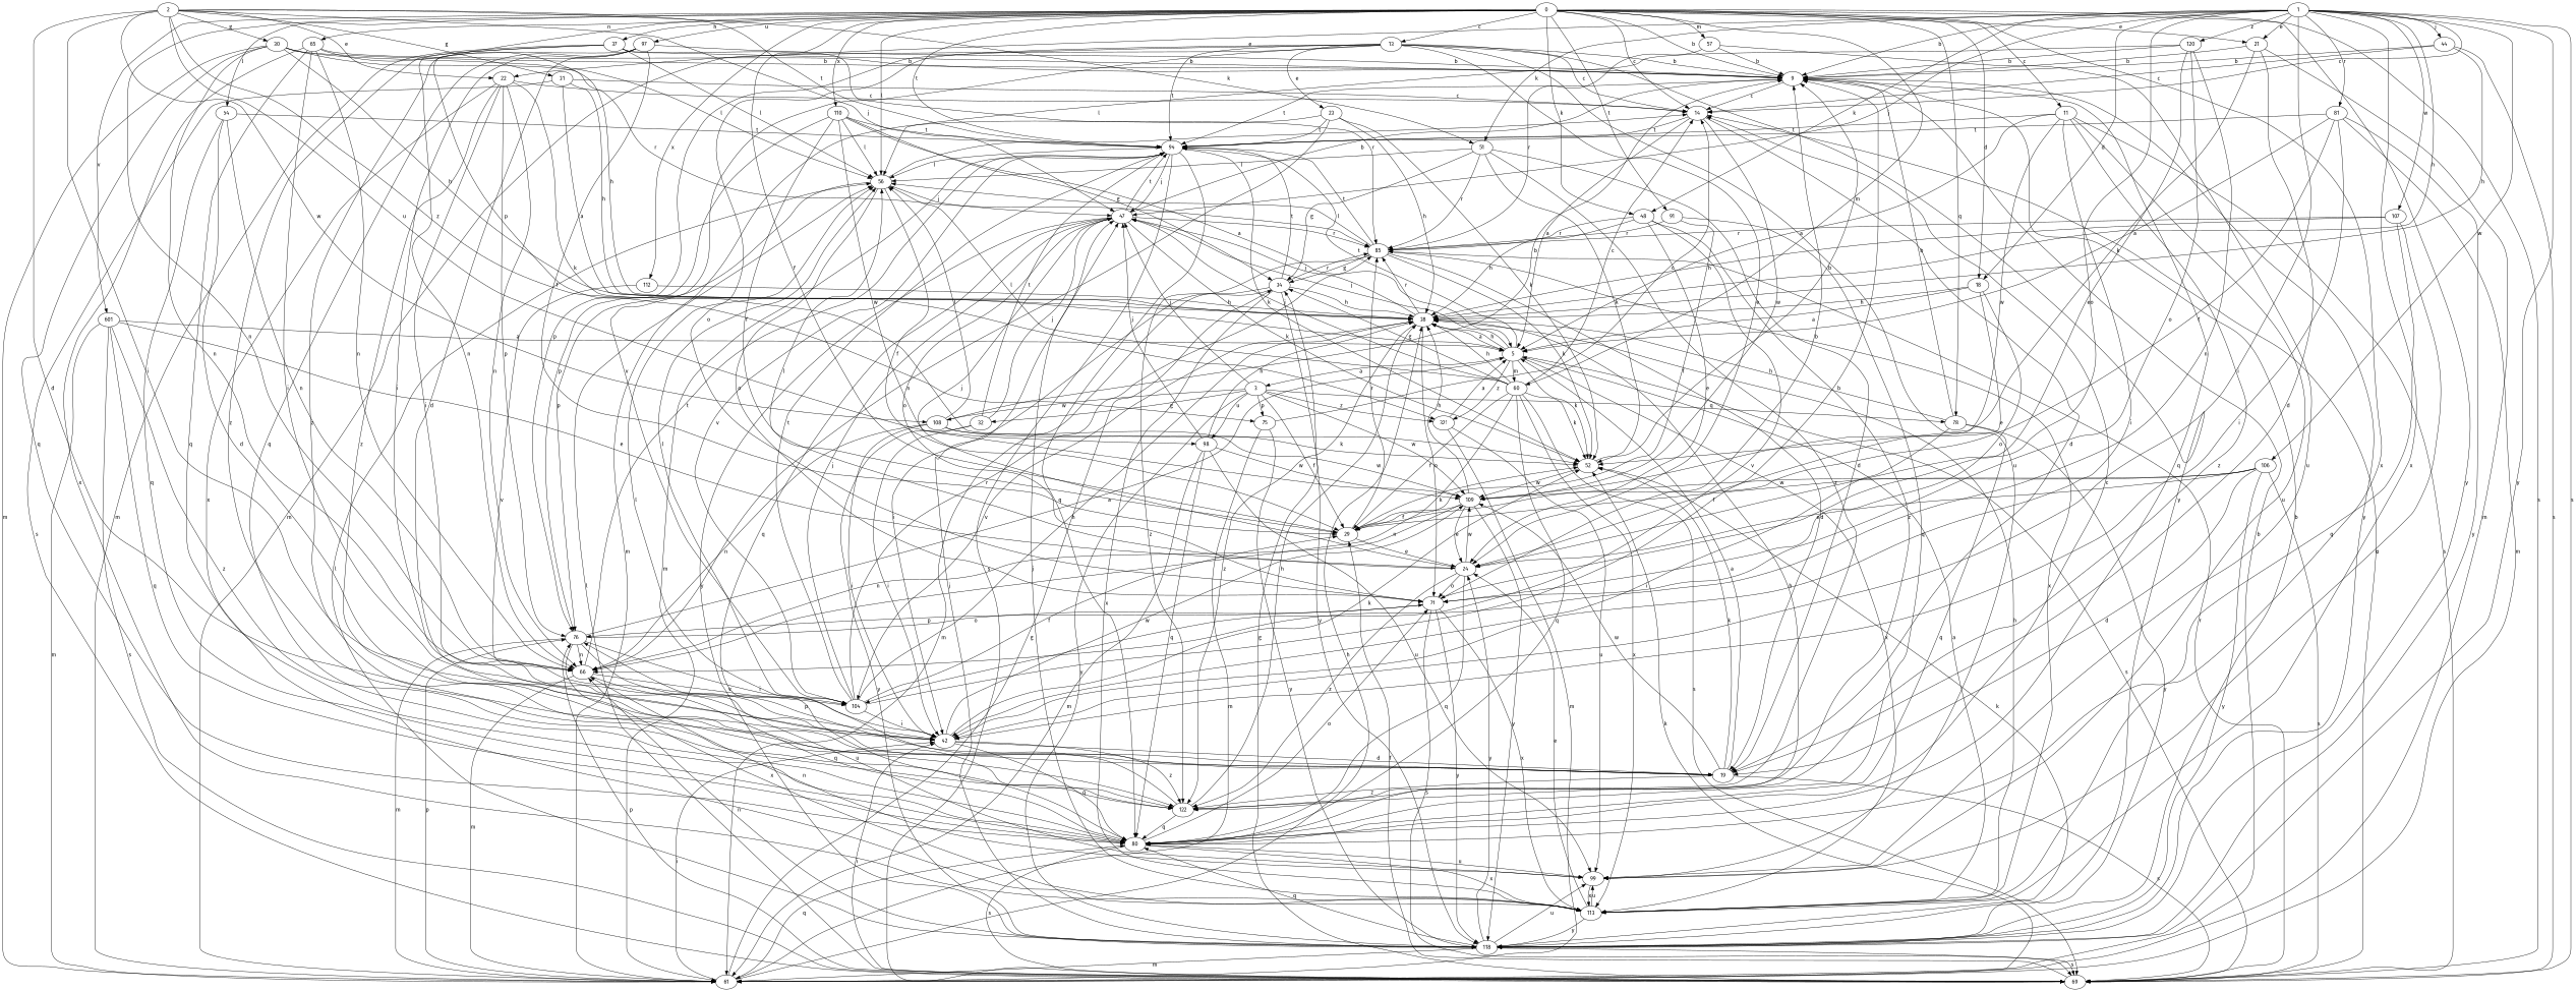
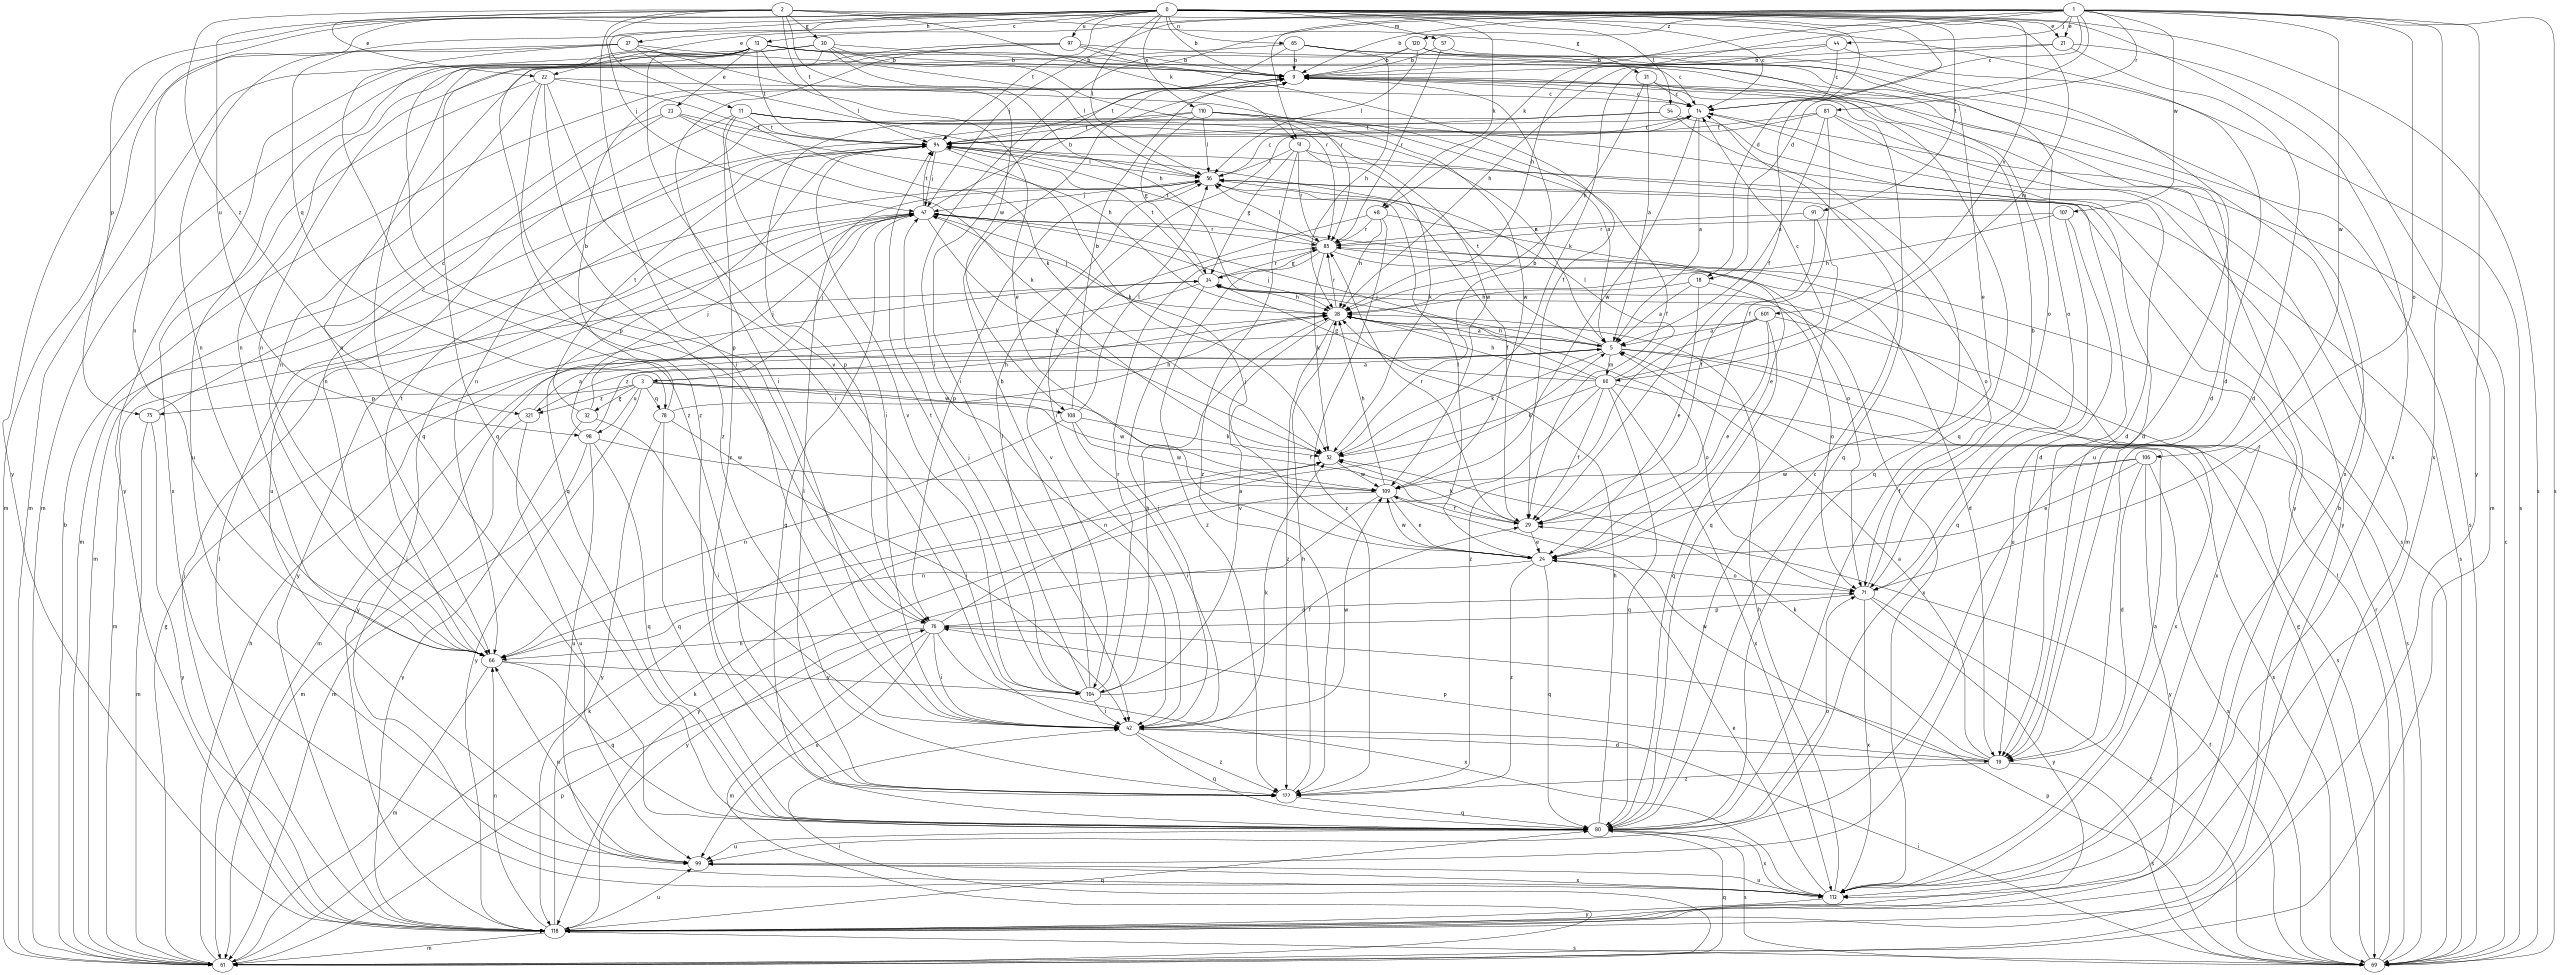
  strict digraph {
    fontname="Fira Sans"
    node [fontname="Fira Sans"]
    edge [fontname="Fira Sans"]
    0
    9
    11
    13
    14
    18
    21
    29
    37
    48
    54
    56
    57
    60
    65
    66
    75
    78
    n19 [label=69]
    91
    94
    97
    n23 [label=601]
    110
-   112
    113
    118
    80
    42
    109
    5
    99
    122
    71
    23
    24
    61
    76
    104
    19
    38
    52
    85
    47
    34
    81
    1
    22
    44
    51
    106
    107
    120
    2
    30
    31
    98
    108
    n59 [label=321]
    3
    32
    0 -> 9 [label=b]
    0 -> 11 [label=c]
    0 -> 13 [label=c]
    0 -> 14 [label=c]
    0 -> 18 [label=d]
    0 -> 21 [label=e]
    0 -> 29 [label=f]
    0 -> 37 [label=h]
    0 -> 48 [label=k]
    0 -> 54 [label=l]
    0 -> 56 [label=l]
    0 -> 57 [label=m]
    0 -> 60 [label=m]
    0 -> 65 [label=n]
    0 -> 66 [label=n]
    0 -> 75 [label=p]
    0 -> 78 [label=q]
    0 -> n19 [label=s]
    0 -> 91 [label=t]
    0 -> 94 [label=t]
    0 -> 97 [label=u]
    0 -> n23 [label=v]
    0 -> 110 [label=x]
-   0 -> 112 [label=x]
    0 -> 113 [label=x]
    0 -> 118 [label=y]
    9 -> 14 [label=c]
    9 -> 94 [label=t]
    9 -> 118 [label=y]
    9 -> 80 [label=q]
    11 -> n19 [label=s]
    11 -> 94 [label=t]
    11 -> 42 [label=i]
    11 -> 109 [label=w]
    11 -> 5 [label=a]
    11 -> 99 [label=u]
    11 -> 122 [label=z]
    13 -> 9 [label=b]
    13 -> 14 [label=c]
    13 -> 94 [label=t]
    13 -> 118 [label=y]
    13 -> 99 [label=u]
    13 -> 71 [label=o]
    13 -> 23 [label=e]
    13 -> 24 [label=e]
    13 -> 61 [label=m]
    13 -> 76 [label=p]
    13 -> 104 [label=v]
    14 -> 94 [label=t]
    14 -> 109 [label=w]
    14 -> 5 [label=a]
    14 -> 19 [label=d]
    18 -> 5 [label=a]
    18 -> 71 [label=o]
    18 -> 24 [label=e]
    18 -> 38 [label=h]
    21 -> 9 [label=b]
    21 -> 61 [label=m]
    21 -> 19 [label=d]
    21 -> 52 [label=k]
    29 -> 24 [label=e]
    29 -> 52 [label=k]
    29 -> 85 [label=r]
    37 -> 9 [label=b]
    37 -> 56 [label=l]
    37 -> 66 [label=n]
    37 -> 122 [label=z]
    37 -> 61 [label=m]
    37 -> 85 [label=r]
    48 -> 122 [label=z]
    48 -> 24 [label=e]
    48 -> 104 [label=v]
    48 -> 38 [label=h]
    48 -> 85 [label=r]
    54 -> 66 [label=n]
    54 -> 94 [label=t]
    54 -> 80 [label=q]
    54 -> 19 [label=d]
    56 -> 14 [label=c]
    56 -> 29 [label=f]
    56 -> 71 [label=o]
    56 -> 76 [label=p]
    56 -> 47 [label=j]
    57 -> 9 [label=b]
    57 -> 99 [label=u]
    57 -> 85 [label=r]
    60 -> 14 [label=c]
    60 -> 29 [label=f]
    60 -> 56 [label=l]
    60 -> 66 [label=n]
    60 -> n19 [label=s]
    60 -> 113 [label=x]
    60 -> 80 [label=q]
    60 -> 38 [label=h]
    60 -> 52 [label=k]
    60 -> 47 [label=j]
    60 -> 34 [label=g]
    65 -> 9 [label=b]
    65 -> 66 [label=n]
    65 -> 113 [label=x]
    65 -> 80 [label=q]
    65 -> 42 [label=i]
    65 -> 38 [label=h]
    66 -> 94 [label=t]
    66 -> 80 [label=q]
    66 -> 61 [label=m]
    66 -> 104 [label=v]
    75 -> 14 [label=c]
    75 -> 118 [label=y]
    75 -> 61 [label=m]
    78 -> 9 [label=b]
    78 -> 118 [label=y]
    78 -> 80 [label=q]
    78 -> 42 [label=i]
    78 -> 38 [label=h]
    n19 -> 14 [label=c]
    n19 -> 29 [label=f]
    n19 -> 56 [label=l]
    n19 -> 42 [label=i]
    n19 -> 76 [label=p]
    n19 -> 85 [label=r]
    n19 -> 34 [label=g]
    91 -> 29 [label=f]
    91 -> 80 [label=q]
    91 -> 85 [label=r]
    94 -> 56 [label=l]
    94 -> n19 [label=s]
    94 -> 80 [label=q]
    94 -> 61 [label=m]
    94 -> 104 [label=v]
    94 -> 52 [label=k]
    94 -> 47 [label=j]
    97 -> 9 [label=b]
    97 -> 29 [label=f]
    97 -> 80 [label=q]
    97 -> 42 [label=i]
    97 -> 122 [label=z]
    97 -> 19 [label=d]
    n23 -> n19 [label=s]
    n23 -> 80 [label=q]
    n23 -> 5 [label=a]
    n23 -> 122 [label=z]
    n23 -> 24 [label=e]
    n23 -> 61 [label=m]
    110 -> 29 [label=f]
    110 -> 56 [label=l]
    110 -> 94 [label=t]
    110 -> 109 [label=w]
    110 -> 5 [label=a]
    110 -> 76 [label=p]
    110 -> 34 [label=g]
-   112 -> 104 [label=v]
-   112 -> 38 [label=h]
    113 -> 118 [label=y]
    113 -> 5 [label=a]
    113 -> 99 [label=u]
    113 -> 24 [label=e]
    113 -> 38 [label=h]
    113 -> 47 [label=j]
    118 -> 9 [label=b]
    118 -> 56 [label=l]
    118 -> 66 [label=n]
    118 -> n19 [label=s]
    118 -> 80 [label=q]
    118 -> 99 [label=u]
    118 -> 61 [label=m]
    118 -> 52 [label=k]
    118 -> 47 [label=j]
    80 -> 14 [label=c]
    80 -> n19 [label=s]
    80 -> 113 [label=x]
    80 -> 99 [label=u]
    80 -> 71 [label=o]
    80 -> 38 [label=h]
    42 -> 80 [label=q]
    42 -> 109 [label=w]
    42 -> 122 [label=z]
    42 -> 19 [label=d]
    42 -> 52 [label=k]
    109 -> 29 [label=f]
    109 -> 66 [label=n]
    109 -> 118 [label=y]
    109 -> 24 [label=e]
    109 -> 38 [label=h]
    5 -> 60 [label=m]
    5 -> n19 [label=s]
    5 -> 94 [label=t]
    5 -> 113 [label=x]
    5 -> 38 [label=h]
    5 -> 52 [label=k]
    5 -> 47 [label=j]
    5 -> n59 [label=z]
    5 -> 3 [label=a]
    99 -> 66 [label=n]
    99 -> 113 [label=x]
    122 -> 56 [label=l]
    122 -> 80 [label=q]
    122 -> 38 [label=h]
    71 -> 9 [label=b]
    71 -> n19 [label=s]
    71 -> 113 [label=x]
    71 -> 118 [label=y]
    71 -> 76 [label=p]
    23 -> 66 [label=n]
    23 -> 94 [label=t]
    23 -> 61 [label=m]
    23 -> 38 [label=h]
    23 -> 52 [label=k]
    24 -> 56 [label=l]
-   118 -> 24 [label=y]
+   24 -> 118 [label=y]
    24 -> 80 [label=q]
    24 -> 109 [label=w]
    24 -> 122 [label=z]
    24 -> 71 [label=o]
    24 -> 47 [label=j]
    61 -> 9 [label=b]
    61 -> 80 [label=q]
    61 -> 42 [label=i]
    61 -> 76 [label=p]
    61 -> 38 [label=h]
    61 -> 52 [label=k]
    61 -> 34 [label=g]
    76 -> 66 [label=n]
    76 -> 113 [label=x]
    76 -> 42 [label=i]
    76 -> 5 [label=a]
    76 -> 99 [label=u]
    76 -> 71 [label=o]
    76 -> 61 [label=m]
    104 -> 9 [label=b]
    104 -> 29 [label=f]
    104 -> 56 [label=l]
    104 -> 94 [label=t]
    104 -> 42 [label=i]
    104 -> 38 [label=h]
    104 -> 85 [label=r]
    104 -> 47 [label=j]
    19 -> n19 [label=s]
    19 -> 109 [label=w]
    19 -> 5 [label=a]
    19 -> 122 [label=z]
    19 -> 76 [label=p]
    19 -> 52 [label=k]
    38 -> 5 [label=a]
    38 -> 122 [label=z]
    38 -> 71 [label=o]
    38 -> 104 [label=v]
    38 -> 85 [label=r]
    38 -> 47 [label=j]
    52 -> 9 [label=b]
    52 -> 109 [label=w]
    85 -> 56 [label=l]
    85 -> 94 [label=t]
    85 -> 113 [label=x]
    85 -> 122 [label=z]
    85 -> 19 [label=d]
    85 -> 52 [label=k]
    85 -> 34 [label=g]
    47 -> 9 [label=b]
    47 -> 94 [label=t]
    47 -> 118 [label=y]
    47 -> 80 [label=q]
    47 -> 71 [label=o]
    47 -> 52 [label=k]
    47 -> 85 [label=r]
    34 -> 94 [label=t]
    34 -> 113 [label=x]
    34 -> 118 [label=y]
    34 -> 42 [label=i]
    34 -> 61 [label=m]
    34 -> 38 [label=h]
    34 -> 85 [label=r]
    81 -> 29 [label=f]
    81 -> 94 [label=t]
    81 -> 118 [label=y]
    81 -> 42 [label=i]
    81 -> 5 [label=a]
    81 -> 61 [label=m]
    1 -> 9 [label=b]
    1 -> 14 [label=c]
    1 -> 18 [label=d]
    1 -> 21 [label=e]
    1 -> 48 [label=k]
    1 -> n19 [label=s]
    1 -> 113 [label=x]
    1 -> 118 [label=y]
    1 -> 42 [label=i]
    1 -> 71 [label=o]
    1 -> 38 [label=h]
    1 -> 47 [label=j]
    1 -> 81 [label=r]
    1 -> 22 [label=e]
    1 -> 44 [label=j]
    1 -> 51 [label=k]
    1 -> 106 [label=w]
    1 -> 107 [label=w]
    1 -> 120 [label=z]
    22 -> 14 [label=c]
    22 -> 66 [label=n]
    22 -> 113 [label=x]
    22 -> 42 [label=i]
    22 -> 122 [label=z]
    22 -> 76 [label=p]
    22 -> 52 [label=k]
    44 -> 9 [label=b]
    44 -> 14 [label=c]
    44 -> n19 [label=s]
    44 -> 38 [label=h]
    51 -> 56 [label=l]
    51 -> 122 [label=z]
    51 -> 19 [label=d]
    51 -> 52 [label=k]
    51 -> 85 [label=r]
    51 -> 34 [label=g]
    106 -> 29 [label=f]
    106 -> n19 [label=s]
    106 -> 118 [label=y]
    106 -> 109 [label=w]
    106 -> 24 [label=e]
    106 -> 19 [label=d]
    107 -> 80 [label=q]
    107 -> 99 [label=u]
    107 -> 38 [label=h]
    107 -> 85 [label=r]
    120 -> 9 [label=b]
    120 -> 56 [label=l]
    120 -> 66 [label=n]
    120 -> 71 [label=o]
    120 -> 24 [label=e]
    2 -> 94 [label=t]
    2 -> 42 [label=i]
    2 -> 19 [label=d]
    2 -> 47 [label=j]
    2 -> 22 [label=e]
    2 -> 51 [label=k]
    2 -> 30 [label=g]
    2 -> 31 [label=g]
    2 -> 98 [label=u]
    2 -> 108 [label=w]
    2 -> n59 [label=z]
    30 -> 9 [label=b]
    30 -> 56 [label=l]
    30 -> 66 [label=n]
    30 -> 80 [label=q]
    30 -> 61 [label=m]
    30 -> 38 [label=h]
    30 -> 85 [label=r]
    31 -> 14 [label=c]
    31 -> n19 [label=s]
    31 -> 5 [label=a]
    31 -> 38 [label=h]
    98 -> 80 [label=q]
    98 -> 109 [label=w]
    98 -> 99 [label=u]
    98 -> 61 [label=m]
    98 -> 38 [label=h]
    98 -> 47 [label=j]
    108 -> 9 [label=b]
    108 -> 56 [label=l]
    108 -> 66 [label=n]
    108 -> 42 [label=i]
    108 -> 109 [label=w]
    108 -> 52 [label=k]
    n59 -> 5 [label=a]
    n59 -> 99 [label=u]
    n59 -> 61 [label=m]
    3 -> 29 [label=f]
    3 -> 75 [label=p]
    3 -> 78 [label=q]
    3 -> 118 [label=y]
    3 -> 109 [label=w]
    3 -> 47 [label=j]
    3 -> 98 [label=u]
    3 -> 108 [label=w]
    3 -> n59 [label=z]
    3 -> 32 [label=g]
    32 -> 94 [label=t]
    32 -> 118 [label=y]
    32 -> 42 [label=i]
    32 -> 47 [label=j]
  }
